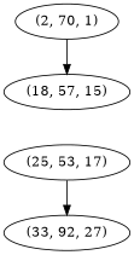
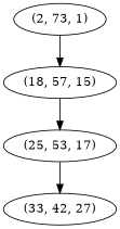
  digraph {
-   "(2, 73, 1)" [label="(2, 70, 1)"]
+   "(2, 73, 1)"
    "(18, 57, 15)"
    n3 [label="(25, 53, 17)"]
-   "(33, 42, 27)" [label="(33, 92, 27)"]
+   "(33, 42, 27)"
    "(2, 73, 1)" -> "(18, 57, 15)"
+   "(18, 57, 15)" -> n3
    n3 -> "(33, 42, 27)"
  }
